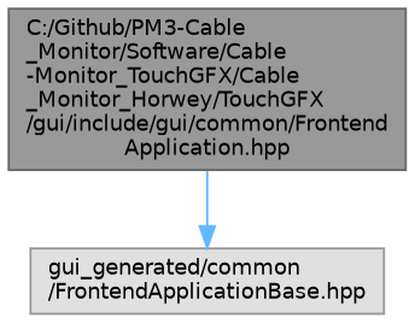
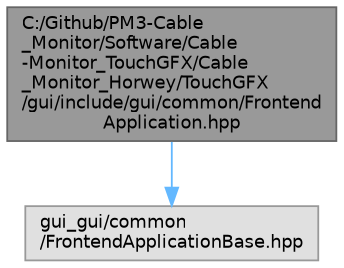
  digraph {
    node [fontname=Helvetica fontsize=10 shape=box style=filled]
    n1 [color=gray40 fillcolor=grey60 fontcolor=black height=0.2 label="C:/Github/PM3-Cable\l_Monitor/Software/Cable\l-Monitor_TouchGFX/Cable\l_Monitor_Horwey/TouchGFX\l/gui/include/gui/common/Frontend\lApplication.hpp" width=0.4]
-   n2 [color=grey60 fillcolor="#E0E0E0" height=0.2 label="gui_generated/common\l/FrontendApplicationBase.hpp" width=0.4]
+   n2 [color=grey60 fillcolor="#E0E0E0" height=0.2 label="gui_gui/common\l/FrontendApplicationBase.hpp" width=0.4]
    n1 -> n2 [color=steelblue1 fontname=Helvetica fontsize=10 labelfontname=Helvetica labelfontsize=10 style=solid]
  }
